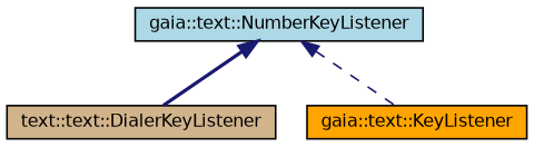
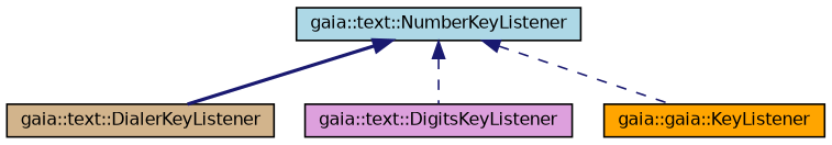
  digraph {
    node [color=black fontname=Helvetica fontsize=10 shape=record style=filled]
    edge [color=midnightblue dir=back fontname=Helvetica fontsize=10 labelfontname=Helvetica labelfontsize=10 style=dashed]
    n1 [fillcolor=lightblue fontcolor=black height=0.2 label="gaia::text::NumberKeyListener" width=0.4]
-   n2 [fillcolor=tan height=0.2 label="text::text::DialerKeyListener" width=0.4]
-   n4 [fillcolor=orange height=0.2 label="gaia::text::KeyListener" width=0.4]
+   n2 [fillcolor=tan height=0.2 label="gaia::text::DialerKeyListener" width=0.4]
+   n3 [fillcolor=plum height=0.2 label="gaia::text::DigitsKeyListener" width=0.4]
+   n4 [fillcolor=orange height=0.2 label="gaia::gaia::KeyListener" width=0.4]
    n1 -> n2 [style=bold]
+   n1 -> n3
    n1 -> n4
  }
